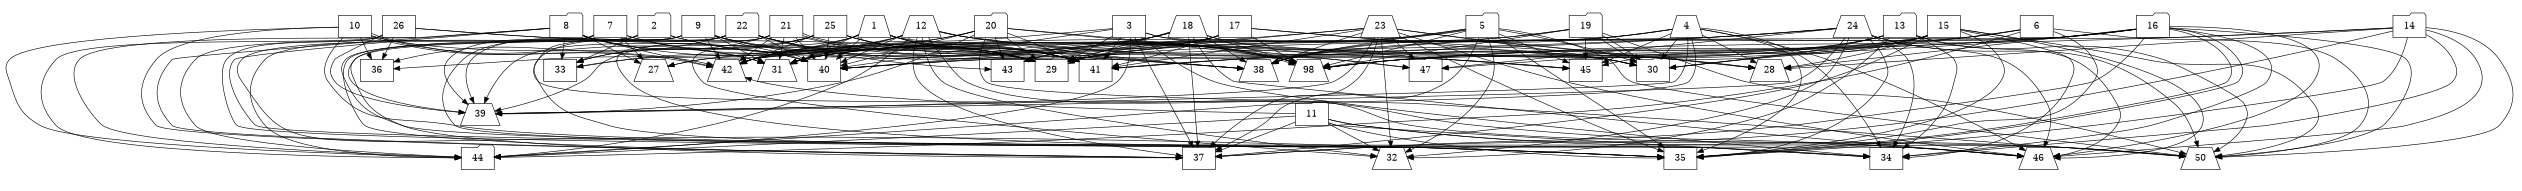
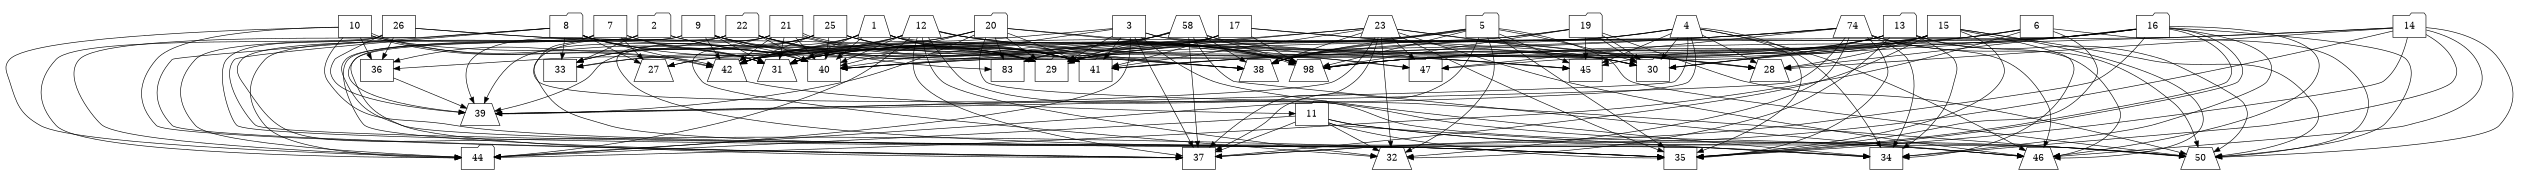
  digraph {
    node [alpha=0.01 shape=box]
    1 [alpha=0.09 expect_size=49610752 shape=trapezium]
    29 [expect_size=24843264 shape=folder]
    31 [alpha=0.14 expect_size=40584192 shape=trapezium]
    32 [alpha=0.08 expect_size=23010304 shape=trapezium]
    33 [alpha=0.18 expect_size=24557568]
    38 [alpha=0.17 expect_size=25546752 shape=trapezium]
    40 [alpha=0.07 expect_size=32467968 shape=folder]
    41 [expect_size=34944000 shape=folder]
    42 [alpha=0.13 expect_size=19794944 shape=trapezium]
    47 [alpha=0.03 expect_size=38439936 shape=folder]
    35 [alpha=0.05 expect_size=48661504]
    2 [alpha=0.13 expect_size=26535936 shape=folder]
    34 [expect_size=30941184]
    39 [alpha=0.14 expect_size=29542400 shape=trapezium]
    3 [alpha=0.18 expect_size=38146048]
    30 [expect_size=8798208 shape=folder]
    37 [alpha=0.13 expect_size=36631552]
    44 [alpha=0.02 expect_size=33761280 shape=folder]
    45 [alpha=0.17 expect_size=36113408]
    4 [alpha=0.08 expect_size=11740160 shape=trapezium]
    28 [alpha=0.02 expect_size=10990592 shape=trapezium]
    46 [alpha=0.15 expect_size=48365568 shape=trapezium]
    5 [alpha=0.05 expect_size=44932096 shape=folder]
    n24 [alpha=0.14 expect_size=20960256 label=98 shape=trapezium]
    50 [alpha=0.15 expect_size=47394816 shape=trapezium]
    6 [alpha=0.20 expect_size=40628224]
    7 [expect_size=35706880]
    27 [alpha=0.15 expect_size=31946752 shape=trapezium]
    8 [alpha=0.06 expect_size=45005824 shape=folder]
    9 [expect_size=36278272]
    10 [alpha=0.07 expect_size=5861376]
    36 [alpha=0.16 expect_size=23034880]
    11 [alpha=0.15 expect_size=35254272 shape=folder]
    12 [alpha=0.12 expect_size=9827328 shape=trapezium]
    13 [alpha=0.19 expect_size=41441280 shape=folder]
    14 [alpha=0.18 expect_size=36651008 shape=folder]
    15 [alpha=0.16 expect_size=7760896]
    16 [alpha=0.09 expect_size=20349952 shape=folder]
    17 [alpha=0.11 expect_size=19866624]
-   43 [alpha=0.14 expect_size=38791168]
-   18 [alpha=0.06 expect_size=22608896 shape=trapezium]
+   43 [alpha=0.14 expect_size=38791168 label=83]
+   18 [alpha=0.06 expect_size=22608896 shape=trapezium label=58]
    19 [alpha=0.13 expect_size=37195776 shape=folder]
    20 [alpha=0.13 expect_size=39930880 shape=folder]
    21 [alpha=0.13 expect_size=10327040]
    22 [expect_size=44961792 shape=folder]
    23 [alpha=0.03 expect_size=27227136 shape=trapezium]
-   24 [alpha=0.08 expect_size=24184832 shape=trapezium]
+   24 [alpha=0.08 expect_size=24184832 shape=trapezium label=74]
    25 [alpha=0.09 expect_size=20168704]
    26 [alpha=0.06 expect_size=10498048]
    1 -> 29
    1 -> 31
    1 -> 32
    1 -> 33
    1 -> 38
    1 -> 40
    1 -> 41
    1 -> 42
    1 -> 47
    2 -> 29
    2 -> 33
    2 -> 41
    2 -> 34
    2 -> 39
    3 -> 29
    3 -> 40
    3 -> 41
    3 -> 42
    3 -> 34
    3 -> 30
    3 -> 37
    3 -> 44
    3 -> 45
    4 -> 29
    4 -> 31
    4 -> 38
    4 -> 35
    4 -> 34
    4 -> 39
    4 -> 30
    4 -> 44
    4 -> 45
    4 -> 28
    4 -> 46
    5 -> 29
    5 -> 29
    5 -> 31
    5 -> 32
    5 -> 38
    5 -> 35
    5 -> 30
    5 -> 37
    5 -> 45
    5 -> n24
    5 -> 50
    6 -> 47
    6 -> 35
    6 -> 30
    6 -> 44
    6 -> n24
    6 -> 50
-   7 -> 29
+   7 -> 31
    7 -> 40
    7 -> 35
    7 -> 44
    7 -> 50
    7 -> 27
    8 -> 31
    8 -> 33
    8 -> 40
    8 -> 41
    8 -> 42
    8 -> 35
    8 -> 37
    8 -> 44
    8 -> 27
    9 -> 29
    9 -> 31
    9 -> 40
    9 -> 42
-   9 -> 39
+   36 -> 39
    9 -> 37
    9 -> 44
    9 -> 45
    9 -> n24
    10 -> 29
    10 -> 31
    10 -> 42
    10 -> 42
    10 -> 37
    10 -> 44
    10 -> 50
    10 -> 36
    11 -> 32
-   11 -> 42
+   42 -> 11
    11 -> 35
    11 -> 34
    11 -> 37
    11 -> 44
    11 -> 46
    11 -> 50
    12 -> 31
    12 -> 32
    12 -> 38
    12 -> 40
    12 -> 42
    12 -> 37
    12 -> 44
    12 -> 45
    12 -> 28
    12 -> 46
    12 -> 36
    13 -> 31
    13 -> 32
    13 -> 38
    13 -> 42
    13 -> 34
    13 -> 46
    13 -> n24
    13 -> 50
    14 -> 29
    14 -> 35
    14 -> 34
    14 -> 37
    14 -> 28
    14 -> 46
    14 -> n24
    14 -> 50
    15 -> 31
    15 -> 40
    15 -> 35
    15 -> 34
    15 -> 30
    15 -> 37
    15 -> 45
    15 -> 28
    15 -> 46
    15 -> n24
    15 -> 50
    16 -> 38
    16 -> 41
    16 -> 42
    16 -> 35
    16 -> 35
    16 -> 34
    16 -> 30
    16 -> 37
    16 -> 28
    16 -> 46
    16 -> n24
    16 -> 50
    17 -> 33
    17 -> 41
    17 -> 30
    17 -> 28
    17 -> n24
    17 -> 27
    17 -> 43
    18 -> 29
    18 -> 38
    18 -> 40
    18 -> 30
    18 -> 37
    18 -> 46
    18 -> n24
    18 -> 27
    18 -> 43
    19 -> 29
    19 -> 41
    19 -> 30
    19 -> 30
    19 -> 45
    19 -> n24
    19 -> 50
    20 -> 29
    20 -> 31
    20 -> 40
    20 -> 41
    20 -> 42
    20 -> 47
    20 -> 39
    20 -> n24
    20 -> 50
    20 -> 43
    21 -> 31
    21 -> 33
    21 -> 40
    21 -> 41
    21 -> 42
    21 -> 35
    21 -> 39
    21 -> n24
    21 -> n24
    22 -> 38
    22 -> 40
    22 -> 41
    22 -> 39
    22 -> 37
-   22 -> 46
    22 -> n24
    22 -> 36
    22 -> 43
    23 -> 29
    23 -> 32
    23 -> 38
    23 -> 40
    23 -> 41
    23 -> 47
    23 -> 35
    23 -> 39
    23 -> 30
    23 -> 37
    23 -> 28
    23 -> 46
    24 -> 32
    24 -> 40
    24 -> 41
    24 -> 42
    24 -> 47
    24 -> 35
    24 -> 34
    24 -> 39
    24 -> 46
    24 -> 50
    25 -> 29
    25 -> 33
    25 -> 40
    25 -> 41
    25 -> 42
    25 -> 34
    25 -> 39
    25 -> n24
    26 -> 29
    26 -> 38
    26 -> 35
    26 -> 39
    26 -> 44
    26 -> 36
  }
